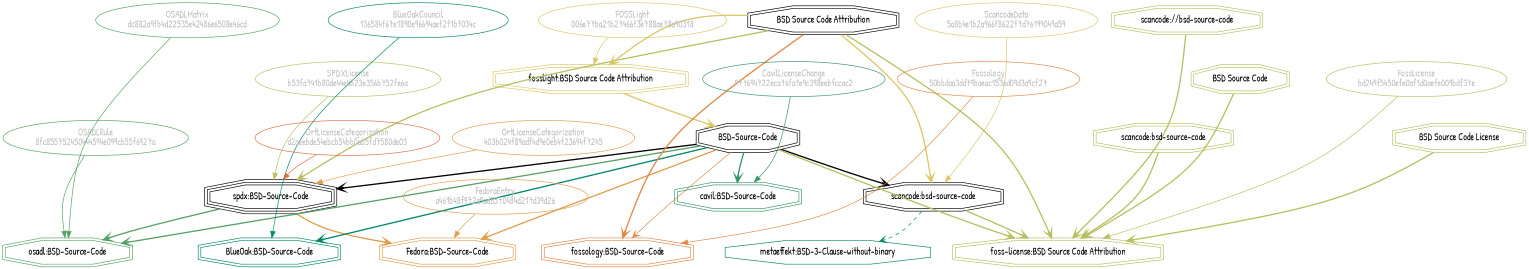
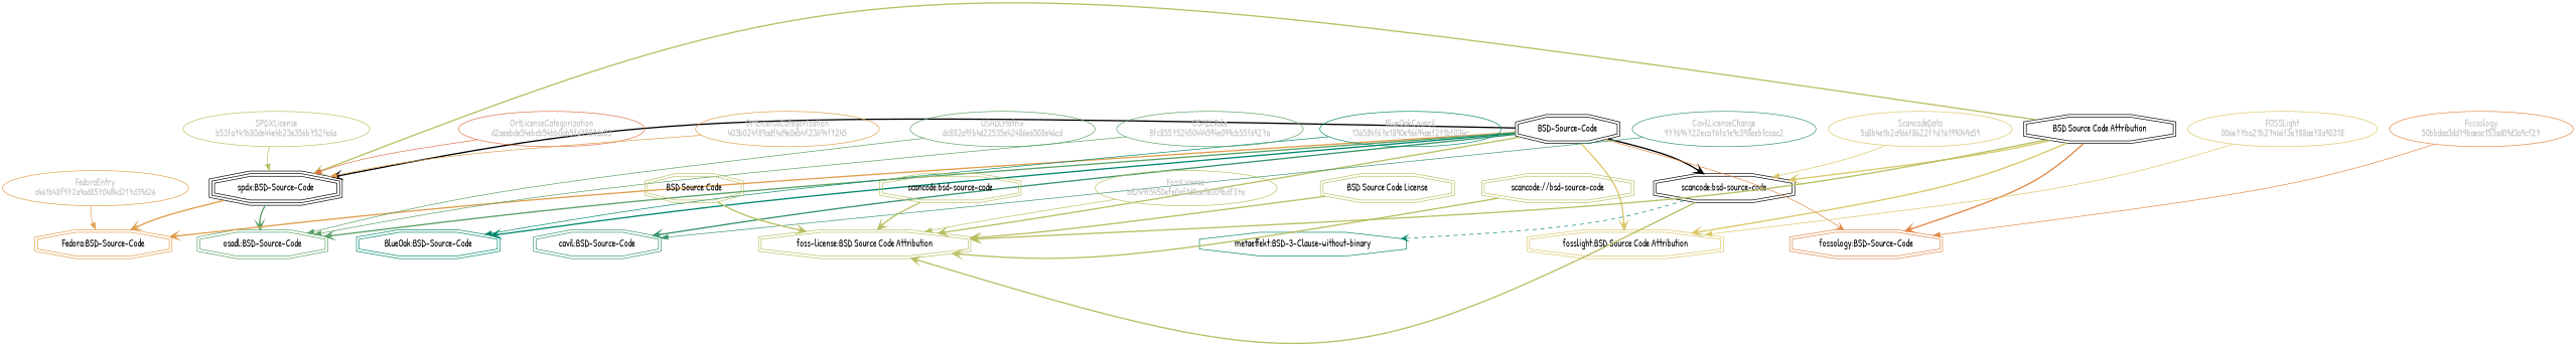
  strict digraph {
    fontname="Patrick Hand"
    splines=curved
    node [color="#b8bf62" fontname="Patrick Hand" shape=doubleoctagon]
    edge [color="#b8bf62" fontname="Patrick Hand" weight=0.7 arrowhead=vee style=bold]
    n1 [fillcolor="beige;1" fontcolor=gray label="SPDXLicense\nb53fa741b80de44e4b23e356b752fe6a" shape=ellipse]
    n2 [label="spdx:BSD-Source-Code" shape=tripleoctagon color=""]
    n3 [color="#e09d4b" label="Fedora:BSD-Source-Code"]
    n4 [color="#58a066" label="osadl:BSD-Source-Code"]
    n5 [label="BSD-Source-Code" color=""]
    n6 [color="#00876c" label="BlueOak:BSD-Source-Code"]
    n7 [label="scancode:bsd-source-code" color=""]
    n8 [color="#e18745" label="fossology:BSD-Source-Code"]
    n9 [color="#379469" label="cavil:BSD-Source-Code"]
    n10 [label="foss-license:BSD Source Code Attribution"]
    n11 [color="#dac767" label="fosslight:BSD Source Code Attribution"]
    n12 [color="#00876c" label="metaeffekt:BSD-3-Clause-without-binary" shape=octagon]
    n13 [label="BSD Source Code Attribution" color=""]
    n14 [color="#e09d4b" fillcolor="beige;1" fontcolor=gray label="FedoraEntry\na461b48f972a9ad8570484d217d39d26" shape=ellipse]
    n15 [color="#00876c" fillcolor="beige;1" fontcolor=gray label="BlueOakCouncil\n136584f67e1890e96694aef2f1bf034c" shape=ellipse]
    n16 [color="#58a066" fillcolor="beige;1" fontcolor=gray label="OSADLRule\n8fc855752450444594e099cb55f6927a" shape=ellipse]
    n17 [color="#58a066" fillcolor="beige;1" fontcolor=gray label="OSADLMatrix\ndc882a9fb4d22535e42486e6508e46cd" shape=ellipse]
    n18 [color="#dac767" fillcolor="beige;1" fontcolor=gray label="ScancodeData\n5a8b4e1b2a966f8622f7d76199049a59" shape=ellipse]
    n19 [color="#e18745" fillcolor="beige;1" fontcolor=gray label="Fossology\n50bbdaa3dd79baeac153ad09d3a9cf27" shape=ellipse]
    n20 [color="#e06f45" fillcolor="beige;1" fontcolor=gray label="OrtLicenseCategorization\nd2aeebde54ebcb54bb0ab5fd7580de03" shape=ellipse]
    n21 [color="#e09d4b" fillcolor="beige;1" fontcolor=gray label="OrtLicenseCategorization\n403b024f89adf4d9e0eb4f23694f7245" shape=ellipse]
    n22 [color="#379469" fillcolor="beige;1" fontcolor=gray label="CavilLicenseChange\n977694722eca76fa1e9c398eebfccac2" shape=ellipse]
    n23 [fillcolor="beige;1" fontcolor=gray label="FossLicense\nbd249f5450efe0af1d0aefe009bdf37e" shape=ellipse]
    n24 [label="BSD Source Code License"]
    n25 [label="scancode://bsd-source-code"]
    n26 [label="BSD Source Code"]
    n27 [label="scancode:bsd-source-code"]
    n28 [color="#dac767" fillcolor="beige;1" fontcolor=gray label="FOSSLight\n006e77ba21b27466f3e788ae78a90318" shape=ellipse]
    n1 -> n2 [weight=0.5 arrowhead="" style=""]
    n2 -> n3 [color="#e09d4b"]
    n2 -> n4 [color="#58a066"]
    n5 -> n2 [color=""]
    n5 -> n3 [color="#e09d4b"]
    n5 -> n4 [color="#58a066"]
    n5 -> n6 [color="#00876c"]
    n5 -> n7 [color=""]
    n5 -> n8 [color="#e18745" style=solid]
    n5 -> n9 [color="#379469"]
    n5 -> n10
-   n11 -> n5 [color="#dac767"]
+   n5 -> n11 [color="#dac767"]
    n7 -> n10
    n7 -> n12 [color="#00876c" style=dashed weight=0.5]
    n13 -> n2
    n13 -> n7 [color="#dac767"]
    n13 -> n8 [color="#e18745"]
    n13 -> n10
    n13 -> n11 [color="#dac767"]
    n14 -> n3 [color="#e09d4b" weight=0.5 arrowhead="" style=""]
    n15 -> n6 [color="#00876c" weight=0.5 arrowhead="" style=""]
    n16 -> n4 [color="#58a066" weight=0.5 arrowhead="" style=""]
    n17 -> n4 [color="#58a066" weight=0.5 arrowhead="" style=""]
    n18 -> n7 [color="#dac767" weight=0.5 arrowhead="" style=""]
    n19 -> n8 [color="#e18745" weight=0.5 arrowhead="" style=""]
    n20 -> n2 [color="#e06f45" weight=0.5 arrowhead="" style=""]
    n21 -> n2 [color="#e09d4b" weight=0.5 arrowhead="" style=""]
    n22 -> n9 [color="#379469" weight=0.5 arrowhead="" style=""]
    n23 -> n10 [weight=0.5 arrowhead="" style=""]
    n24 -> n10
    n25 -> n10
    n26 -> n10
    n27 -> n10
    n28 -> n11 [color="#dac767" weight=0.5 arrowhead="" style=""]
  }
